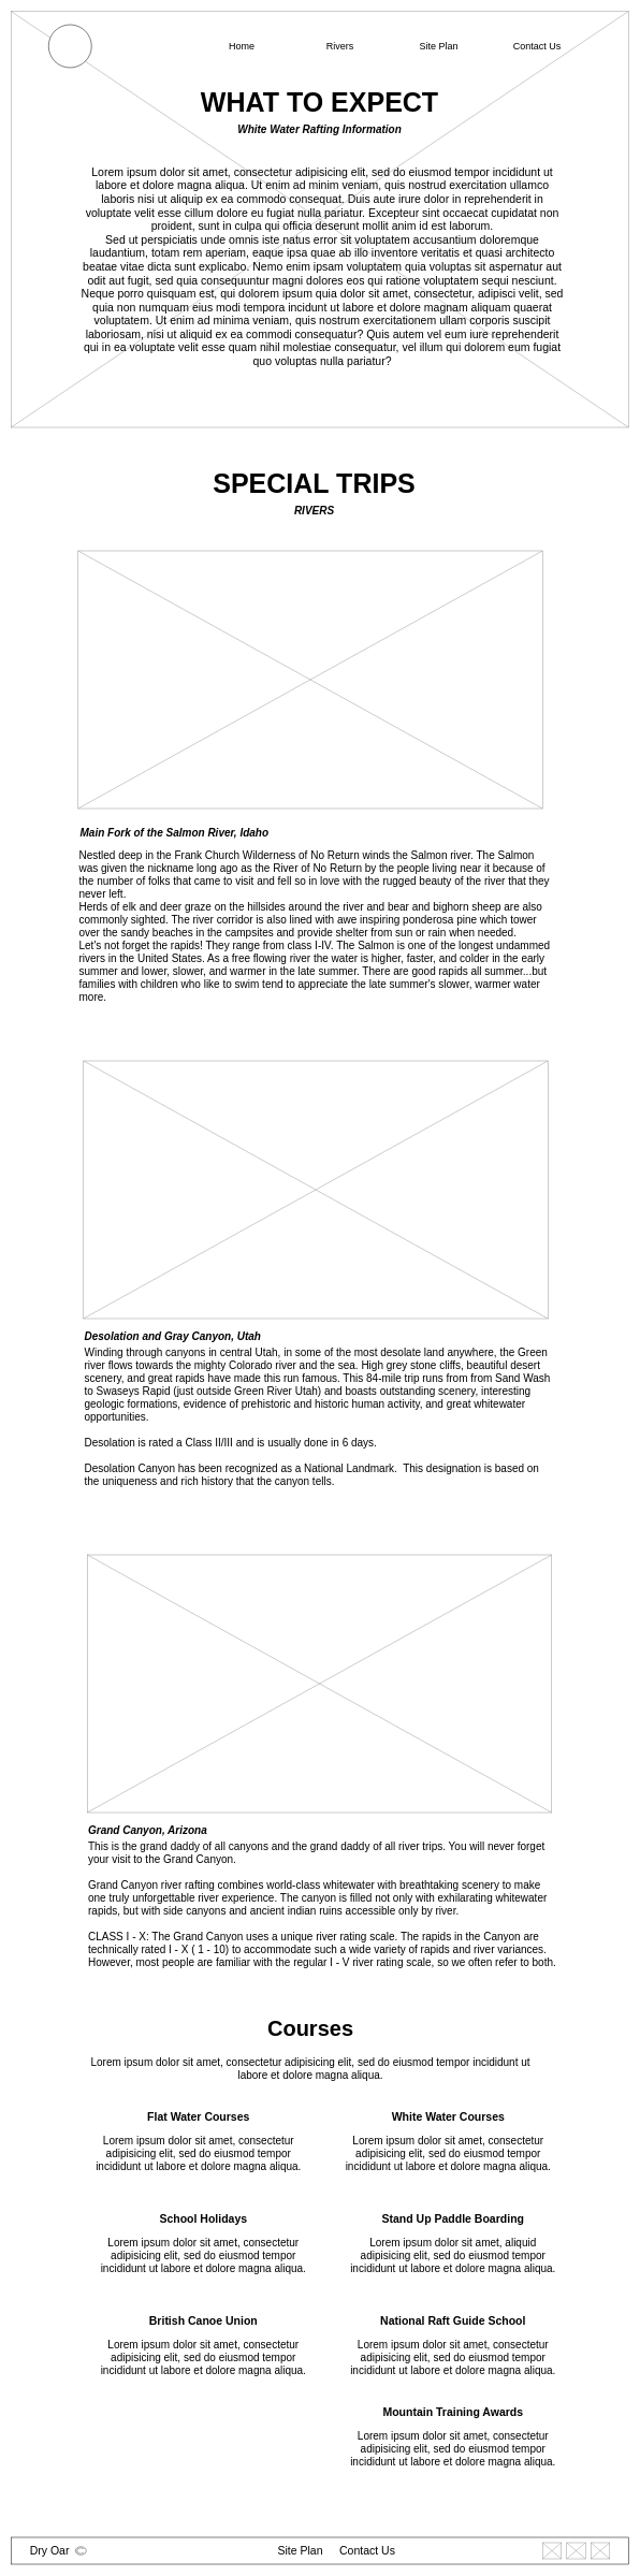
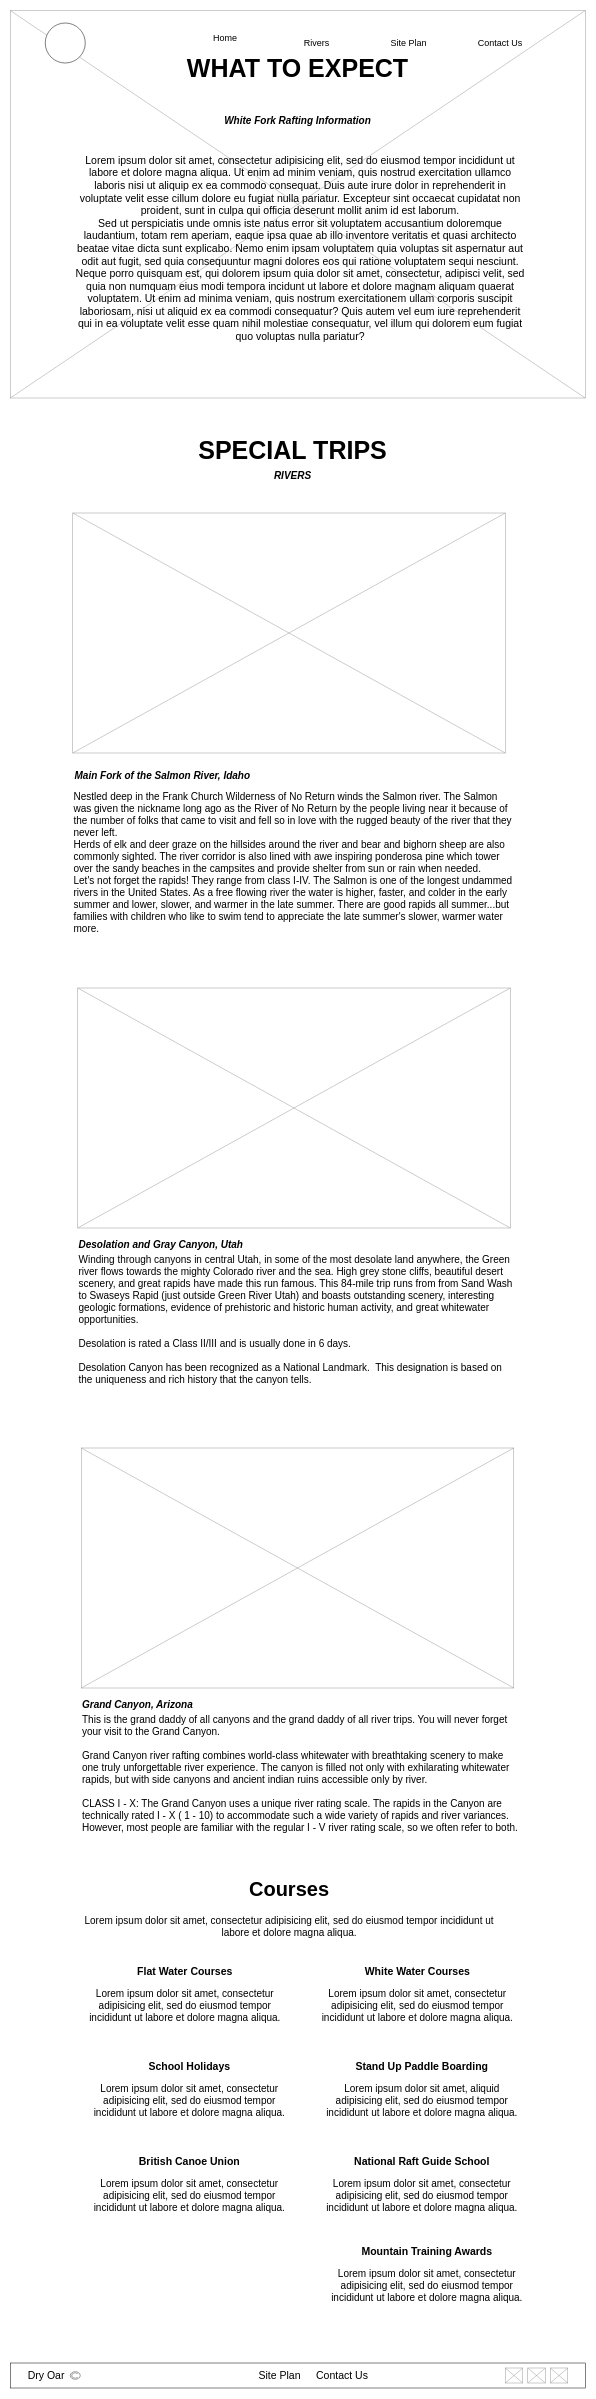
  <mxCell id="0" />
  <mxCell id="1" parent="0" />
  <mxCell id="2" value="" style="verticalLabelPosition=bottom;shadow=0;dashed=0;align=center;html=1;verticalAlign=top;strokeWidth=1;shape=mxgraph.mockup.graphics.simpleIcon;strokeColor=#999999;fontSize=18;" vertex="1" parent="1"><mxGeometry x="20" y="20" width="1150" height="775" as="geometry" /></mxCell>
  <mxCell id="3" value="" style="ellipse;whiteSpace=wrap;html=1;aspect=fixed;" vertex="1" parent="1"><mxGeometry x="90" y="45" width="80" height="80" as="geometry" /></mxCell>
- <mxCell id="4" value="&lt;font style=&quot;font-size: 18px;&quot;&gt;Home&lt;/font&gt;" style="text;html=1;strokeColor=none;fillColor=none;align=center;verticalAlign=middle;whiteSpace=wrap;rounded=0;fontSize=18;" vertex="1" parent="1"><mxGeometry x="420" y="70" width="60" height="30" as="geometry" /></mxCell>
+ <mxCell id="4" value="&lt;font style=&quot;font-size: 18px;&quot;&gt;Home&lt;/font&gt;" style="text;html=1;strokeColor=none;fillColor=none;align=center;verticalAlign=middle;whiteSpace=wrap;rounded=0;fontSize=18;" vertex="1" parent="1"><mxGeometry x="420" y="60" width="60" height="30" as="geometry" /></mxCell>
  <mxCell id="5" value="Rivers" style="text;html=1;strokeColor=none;fillColor=none;align=center;verticalAlign=middle;whiteSpace=wrap;rounded=0;fontSize=18;" vertex="1" parent="1"><mxGeometry x="603" y="70" width="60" height="30" as="geometry" /></mxCell>
  <mxCell id="6" value="&lt;font style=&quot;font-size: 18px;&quot;&gt;Site Plan&lt;/font&gt;" style="text;html=1;strokeColor=none;fillColor=none;align=center;verticalAlign=middle;whiteSpace=wrap;rounded=0;fontSize=18;" vertex="1" parent="1"><mxGeometry x="777" y="70" width="80" height="30" as="geometry" /></mxCell>
  <mxCell id="7" value="&lt;font style=&quot;font-size: 18px;&quot;&gt;Contact Us&lt;/font&gt;" style="text;html=1;strokeColor=none;fillColor=none;align=center;verticalAlign=middle;whiteSpace=wrap;rounded=0;fontSize=18;" vertex="1" parent="1"><mxGeometry x="945" y="70" width="110" height="30" as="geometry" /></mxCell>
- <mxCell id="8" value="WHAT TO EXPECT" style="text;html=1;strokeColor=none;fillColor=none;align=center;verticalAlign=middle;whiteSpace=wrap;rounded=0;fontSize=50;fontStyle=1" vertex="1" parent="1"><mxGeometry x="316" y="175" width="558" height="30" as="geometry" /></mxCell>
- <mxCell id="9" value="White Water Rafting Information" style="text;html=1;strokeColor=none;fillColor=none;align=center;verticalAlign=middle;whiteSpace=wrap;rounded=0;fontSize=20;fontStyle=3" vertex="1" parent="1"><mxGeometry x="405" y="225" width="380" height="30" as="geometry" /></mxCell>
+ <mxCell id="8" value="WHAT TO EXPECT" style="text;html=1;strokeColor=none;fillColor=none;align=center;verticalAlign=middle;whiteSpace=wrap;rounded=0;fontSize=50;fontStyle=1" vertex="1" parent="1"><mxGeometry x="316" y="120" width="558" height="30" as="geometry" /></mxCell>
+ <mxCell id="9" value="White Fork Rafting Information" style="text;html=1;strokeColor=none;fillColor=none;align=center;verticalAlign=middle;whiteSpace=wrap;rounded=0;fontSize=20;fontStyle=3" vertex="1" parent="1"><mxGeometry x="405" y="225" width="380" height="30" as="geometry" /></mxCell>
  <mxCell id="10" value="" style="group" vertex="1" connectable="0" parent="1"><mxGeometry x="147" y="2895" width="895" height="850" as="geometry" /></mxCell>
  <mxCell id="11" value="" style="verticalLabelPosition=bottom;shadow=0;dashed=0;align=center;html=1;verticalAlign=top;strokeWidth=1;shape=mxgraph.mockup.graphics.simpleIcon;strokeColor=#999999;fontSize=20;" vertex="1" parent="10"><mxGeometry x="15" width="865" height="480" as="geometry" /></mxCell>
  <mxCell id="12" value="" style="group" vertex="1" connectable="0" parent="10"><mxGeometry y="510" width="895" height="340" as="geometry" /></mxCell>
  <mxCell id="13" value="&lt;div&gt;&lt;span style=&quot;background-color: initial;&quot;&gt;This is the grand daddy of all canyons and the grand daddy of all river trips. You will never forget your visit to the Grand Canyon.&lt;/span&gt;&lt;br&gt;&lt;/div&gt;&lt;div&gt;&lt;br&gt;&lt;/div&gt;&lt;div&gt;Grand Canyon river rafting combines world-class whitewater with breathtaking scenery to make one truly unforgettable river experience. The canyon is filled not only with exhilarating whitewater rapids, but with side canyons and ancient indian ruins accessible only by river.&lt;/div&gt;&lt;div&gt;&lt;br&gt;&lt;/div&gt;&lt;div&gt;CLASS I - X: The Grand Canyon uses a unique river rating scale. The rapids in the Canyon are technically rated I - X ( 1 - 10) to accommodate such a wide variety of rapids and river variances. However, most people are familiar with the regular I - V river rating scale, so we often refer to both.&lt;br&gt;&lt;/div&gt;" style="text;spacingTop=-5;whiteSpace=wrap;html=1;align=left;fontSize=20;fontFamily=Helvetica;fillColor=none;strokeColor=none;" vertex="1" parent="12"><mxGeometry x="15" y="20" width="880" height="320" as="geometry" /></mxCell>
  <mxCell id="14" value="&lt;div style=&quot;border-color: var(--border-color);&quot;&gt;Grand Canyon, Arizona&lt;/div&gt;&lt;div&gt;&lt;br&gt;&lt;/div&gt;" style="text;html=1;strokeColor=none;fillColor=none;align=left;verticalAlign=middle;whiteSpace=wrap;rounded=0;fontSize=20;fontStyle=3" vertex="1" parent="12"><mxGeometry x="15" width="380" height="30" as="geometry" /></mxCell>
  <mxCell id="15" value="Lorem ipsum dolor sit amet, consectetur adipisicing elit, sed do eiusmod tempor incididunt ut labore et dolore magna aliqua. Ut enim ad minim veniam, quis nostrud exercitation ullamco laboris nisi ut aliquip ex ea commodo consequat. Duis aute irure dolor in reprehenderit in voluptate velit esse cillum dolore eu fugiat nulla pariatur. Excepteur sint occaecat cupidatat non proident, sunt in culpa qui officia deserunt mollit anim id est laborum.&#10;Sed ut perspiciatis unde omnis iste natus error sit voluptatem accusantium doloremque laudantium, totam rem aperiam, eaque ipsa quae ab illo inventore veritatis et quasi architecto beatae vitae dicta sunt explicabo. Nemo enim ipsam voluptatem quia voluptas sit aspernatur aut odit aut fugit, sed quia consequuntur magni dolores eos qui ratione voluptatem sequi nesciunt. Neque porro quisquam est, qui dolorem ipsum quia dolor sit amet, consectetur, adipisci velit, sed quia non numquam eius modi tempora incidunt ut labore et dolore magnam aliquam quaerat voluptatem. Ut enim ad minima veniam, quis nostrum exercitationem ullam corporis suscipit laboriosam, nisi ut aliquid ex ea commodi consequatur? Quis autem vel eum iure reprehenderit qui in ea voluptate velit esse quam nihil molestiae consequatur, vel illum qui dolorem eum fugiat quo voluptas nulla pariatur?" style="text;spacingTop=-5;whiteSpace=wrap;html=1;align=center;fontSize=21;fontFamily=Helvetica;fillColor=none;strokeColor=none;" vertex="1" parent="1"><mxGeometry x="150" y="305" width="900" height="400" as="geometry" /></mxCell>
  <mxCell id="16" value="" style="group" vertex="1" connectable="0" parent="1"><mxGeometry x="138" y="3737" width="914" height="906" as="geometry" /></mxCell>
  <mxCell id="17" value="&lt;h1&gt;Courses&lt;/h1&gt;&lt;p&gt;Lorem ipsum dolor sit amet, consectetur adipisicing elit, sed do eiusmod tempor incididunt ut labore et dolore magna aliqua.&lt;/p&gt;" style="text;html=1;strokeColor=none;fillColor=none;spacing=5;spacingTop=-20;whiteSpace=wrap;overflow=hidden;rounded=0;fontSize=20;align=center;" vertex="1" parent="16"><mxGeometry width="880" height="158" as="geometry" /></mxCell>
  <mxCell id="18" value="&lt;h1 style=&quot;font-size: 21px;&quot;&gt;Flat Water Courses&lt;/h1&gt;&lt;p&gt;Lorem ipsum dolor sit amet, consectetur adipisicing elit, sed do eiusmod tempor incididunt ut labore et dolore magna aliqua.&lt;/p&gt;" style="text;html=1;strokeColor=none;fillColor=none;spacing=5;spacingTop=-20;whiteSpace=wrap;overflow=hidden;rounded=0;fontSize=20;align=center;" vertex="1" parent="16"><mxGeometry x="33" y="188" width="397" height="158" as="geometry" /></mxCell>
  <mxCell id="19" value="&lt;h1 style=&quot;font-size: 21px;&quot;&gt;White Water Courses&lt;/h1&gt;&lt;p&gt;Lorem ipsum dolor sit amet, consectetur adipisicing elit, sed do eiusmod tempor incididunt ut labore et dolore magna aliqua.&lt;/p&gt;" style="text;html=1;strokeColor=none;fillColor=none;spacing=5;spacingTop=-20;whiteSpace=wrap;overflow=hidden;rounded=0;fontSize=20;align=center;" vertex="1" parent="16"><mxGeometry x="498" y="188" width="397" height="158" as="geometry" /></mxCell>
  <mxCell id="20" value="&lt;h1 style=&quot;font-size: 21px;&quot;&gt;School Holidays&lt;/h1&gt;&lt;p&gt;Lorem ipsum dolor sit amet, consectetur adipisicing elit, sed do eiusmod tempor incididunt ut labore et dolore magna aliqua.&lt;/p&gt;" style="text;html=1;strokeColor=none;fillColor=none;spacing=5;spacingTop=-20;whiteSpace=wrap;overflow=hidden;rounded=0;fontSize=20;align=center;" vertex="1" parent="16"><mxGeometry x="42" y="378" width="397" height="158" as="geometry" /></mxCell>
  <mxCell id="21" value="&lt;h1 style=&quot;font-size: 21px;&quot;&gt;Stand Up Paddle Boarding&lt;/h1&gt;&lt;p&gt;Lorem ipsum dolor sit amet, aliquid adipisicing elit, sed do eiusmod tempor incididunt ut labore et dolore magna aliqua.&lt;/p&gt;" style="text;html=1;strokeColor=none;fillColor=none;spacing=5;spacingTop=-20;whiteSpace=wrap;overflow=hidden;rounded=0;fontSize=20;align=center;" vertex="1" parent="16"><mxGeometry x="507" y="378" width="397" height="158" as="geometry" /></mxCell>
  <mxCell id="22" value="&lt;h1 style=&quot;font-size: 21px;&quot;&gt;British Canoe Union&lt;/h1&gt;&lt;p&gt;Lorem ipsum dolor sit amet, consectetur adipisicing elit, sed do eiusmod tempor incididunt ut labore et dolore magna aliqua.&lt;/p&gt;" style="text;html=1;strokeColor=none;fillColor=none;spacing=5;spacingTop=-20;whiteSpace=wrap;overflow=hidden;rounded=0;fontSize=20;align=center;" vertex="1" parent="16"><mxGeometry x="42" y="568" width="397" height="158" as="geometry" /></mxCell>
  <mxCell id="23" value="&lt;h1 style=&quot;font-size: 21px;&quot;&gt;National Raft Guide School&lt;/h1&gt;&lt;p&gt;Lorem ipsum dolor sit amet, consectetur adipisicing elit, sed do eiusmod tempor incididunt ut labore et dolore magna aliqua.&lt;/p&gt;" style="text;html=1;strokeColor=none;fillColor=none;spacing=5;spacingTop=-20;whiteSpace=wrap;overflow=hidden;rounded=0;fontSize=20;align=center;" vertex="1" parent="16"><mxGeometry x="507" y="568" width="397" height="158" as="geometry" /></mxCell>
- <mxCell id="24" value="&lt;h1 style=&quot;font-size: 21px;&quot;&gt;Mountain Training Awards&lt;/h1&gt;&lt;p&gt;Lorem ipsum dolor sit amet, consectetur adipisicing elit, sed do eiusmod tempor incididunt ut labore et dolore magna aliqua.&lt;/p&gt;" style="text;html=1;strokeColor=none;fillColor=none;spacing=5;spacingTop=-20;whiteSpace=wrap;overflow=hidden;rounded=0;fontSize=20;align=center;" vertex="1" parent="16"><mxGeometry x="507" y="738" width="397" height="158" as="geometry" /></mxCell>
+ <mxCell id="24" value="&lt;h1 style=&quot;font-size: 21px;&quot;&gt;Mountain Training Awards&lt;/h1&gt;&lt;p&gt;Lorem ipsum dolor sit amet, consectetur adipisicing elit, sed do eiusmod tempor incididunt ut labore et dolore magna aliqua.&lt;/p&gt;" style="text;html=1;strokeColor=none;fillColor=none;spacing=5;spacingTop=-20;whiteSpace=wrap;overflow=hidden;rounded=0;fontSize=20;align=center;" vertex="1" parent="16"><mxGeometry x="517" y="748" width="397" height="158" as="geometry" /></mxCell>
  <mxCell id="25" value="" style="group" vertex="1" connectable="0" parent="1"><mxGeometry x="20" y="4725" width="1150" height="50" as="geometry" /></mxCell>
  <mxCell id="26" value="" style="rounded=0;whiteSpace=wrap;html=1;fontSize=21;" vertex="1" parent="25"><mxGeometry width="1150" height="50" as="geometry" /></mxCell>
  <mxCell id="27" value="Dry Oar&amp;nbsp;" style="text;html=1;strokeColor=none;fillColor=none;align=center;verticalAlign=middle;whiteSpace=wrap;rounded=0;fontSize=21;" vertex="1" parent="25"><mxGeometry x="30" y="10" width="90" height="30" as="geometry" /></mxCell>
  <mxCell id="28" value="" style="strokeColor=#999999;verticalLabelPosition=bottom;shadow=0;dashed=0;verticalAlign=top;strokeWidth=2;html=1;shape=mxgraph.mockup.misc.copyrightIcon;fontSize=21;fontColor=#000000;" vertex="1" parent="25"><mxGeometry x="120" y="17.5" width="20" height="15" as="geometry" /></mxCell>
  <mxCell id="29" value="" style="verticalLabelPosition=bottom;shadow=0;dashed=0;align=center;html=1;verticalAlign=top;strokeWidth=1;shape=mxgraph.mockup.graphics.simpleIcon;strokeColor=#999999;fontSize=21;fontColor=#000000;" vertex="1" parent="25"><mxGeometry x="990" y="10" width="35" height="30" as="geometry" /></mxCell>
  <mxCell id="30" value="" style="verticalLabelPosition=bottom;shadow=0;dashed=0;align=center;html=1;verticalAlign=top;strokeWidth=1;shape=mxgraph.mockup.graphics.simpleIcon;strokeColor=#999999;fontSize=21;fontColor=#000000;" vertex="1" parent="25"><mxGeometry x="1035" y="10" width="35" height="30" as="geometry" /></mxCell>
  <mxCell id="31" value="" style="verticalLabelPosition=bottom;shadow=0;dashed=0;align=center;html=1;verticalAlign=top;strokeWidth=1;shape=mxgraph.mockup.graphics.simpleIcon;strokeColor=#999999;fontSize=21;fontColor=#000000;" vertex="1" parent="25"><mxGeometry x="1080" y="10" width="35" height="30" as="geometry" /></mxCell>
  <mxCell id="32" value="Site Plan" style="text;html=1;strokeColor=none;fillColor=none;align=left;verticalAlign=middle;whiteSpace=wrap;rounded=0;fontSize=21;" vertex="1" parent="25"><mxGeometry x="495" y="10" width="95" height="30" as="geometry" /></mxCell>
  <mxCell id="33" value="Contact Us" style="text;html=1;strokeColor=none;fillColor=none;align=left;verticalAlign=middle;whiteSpace=wrap;rounded=0;fontSize=21;" vertex="1" parent="25"><mxGeometry x="610" y="10" width="110" height="30" as="geometry" /></mxCell>
  <mxCell id="34" value="" style="group" vertex="1" connectable="0" parent="1"><mxGeometry x="140" y="1975" width="895" height="850" as="geometry" /></mxCell>
  <mxCell id="35" value="" style="verticalLabelPosition=bottom;shadow=0;dashed=0;align=center;html=1;verticalAlign=top;strokeWidth=1;shape=mxgraph.mockup.graphics.simpleIcon;strokeColor=#999999;fontSize=20;" vertex="1" parent="34"><mxGeometry x="15" width="865" height="480" as="geometry" /></mxCell>
  <mxCell id="36" value="" style="group" vertex="1" connectable="0" parent="34"><mxGeometry y="510" width="895" height="340" as="geometry" /></mxCell>
  <mxCell id="37" value="&lt;div&gt;&lt;span style=&quot;background-color: initial;&quot;&gt;Winding through canyons in central Utah, in some of the most desolate land anywhere, the Green river flows towards the mighty Colorado river and the sea. High grey stone cliffs, beautiful desert scenery, and great rapids have made this run famous. This 84-mile trip runs from from Sand Wash to Swaseys Rapid (just outside Green River Utah) and boasts outstanding scenery, interesting geologic formations, evidence of prehistoric and historic human activity, and great whitewater opportunities.&lt;/span&gt;&lt;br&gt;&lt;/div&gt;&lt;div&gt;&lt;br&gt;&lt;/div&gt;&lt;div&gt;Desolation is rated a Class II/III and is usually done in 6 days.&lt;/div&gt;&lt;div&gt;&lt;br&gt;&lt;/div&gt;&lt;div&gt;Desolation Canyon has been recognized as a National Landmark.&amp;nbsp; This designation is based on the uniqueness and rich history that the canyon tells.&lt;/div&gt;" style="text;spacingTop=-5;whiteSpace=wrap;html=1;align=left;fontSize=20;fontFamily=Helvetica;fillColor=none;strokeColor=none;" vertex="1" parent="36"><mxGeometry x="15" y="20" width="880" height="320" as="geometry" /></mxCell>
  <mxCell id="38" value="&lt;div style=&quot;border-color: var(--border-color);&quot;&gt;Desolation and Gray Canyon, Utah&lt;/div&gt;&lt;div&gt;&lt;br&gt;&lt;/div&gt;" style="text;html=1;strokeColor=none;fillColor=none;align=left;verticalAlign=middle;whiteSpace=wrap;rounded=0;fontSize=20;fontStyle=3" vertex="1" parent="36"><mxGeometry x="15" width="380" height="30" as="geometry" /></mxCell>
  <mxCell id="39" value="" style="group" vertex="1" connectable="0" parent="1"><mxGeometry x="145" y="1025" width="880" height="850" as="geometry" /></mxCell>
  <mxCell id="40" value="" style="verticalLabelPosition=bottom;shadow=0;dashed=0;align=center;html=1;verticalAlign=top;strokeWidth=1;shape=mxgraph.mockup.graphics.simpleIcon;strokeColor=#999999;fontSize=20;" vertex="1" parent="39"><mxGeometry width="865" height="480" as="geometry" /></mxCell>
  <mxCell id="41" value="&lt;div&gt;&lt;br&gt;&lt;/div&gt;&lt;div&gt;Nestled deep in the Frank Church Wilderness of No Return winds the Salmon river. The Salmon was given the nickname long ago as the River of No Return by the people living near it because of the number of folks that came to visit and fell so in love with the rugged beauty of the river that they never left.&lt;/div&gt;&lt;div&gt;&lt;span style=&quot;background-color: initial;&quot;&gt;Herds of elk and deer graze on the hillsides around the river and bear and bighorn sheep are also commonly sighted. The river corridor is also lined with awe inspiring ponderosa pine which tower over the sandy beaches in the campsites and provide shelter from sun or rain when needed.&lt;/span&gt;&lt;br&gt;&lt;/div&gt;&lt;div&gt;&lt;span style=&quot;background-color: initial;&quot;&gt;Let's not forget the rapids! They range from class I-IV. The Salmon is one of the longest undammed rivers in the United States. As a free flowing river the water is higher, faster, and colder in the early summer and lower, slower, and warmer in the late summer. There are good rapids all summer...but families with children who like to swim tend to appreciate the late summer's slower, warmer water more.&lt;/span&gt;&lt;br&gt;&lt;/div&gt;" style="text;spacingTop=-5;whiteSpace=wrap;html=1;align=left;fontSize=20;fontFamily=Helvetica;fillColor=none;strokeColor=none;" vertex="1" parent="39"><mxGeometry y="530" width="880" height="320" as="geometry" /></mxCell>
  <mxCell id="42" value="Main Fork of the Salmon River, Idaho" style="text;html=1;strokeColor=none;fillColor=none;align=left;verticalAlign=middle;whiteSpace=wrap;rounded=0;fontSize=20;fontStyle=3" vertex="1" parent="39"><mxGeometry x="2" y="510" width="380" height="30" as="geometry" /></mxCell>
  <mxCell id="43" value="" style="group" vertex="1" connectable="0" parent="1"><mxGeometry x="306" y="885" width="558" height="80" as="geometry" /></mxCell>
  <mxCell id="44" value="SPECIAL TRIPS" style="text;html=1;strokeColor=none;fillColor=none;align=center;verticalAlign=middle;whiteSpace=wrap;rounded=0;fontSize=50;fontStyle=1;container=0;" vertex="1" parent="43"><mxGeometry width="558" height="30" as="geometry" /></mxCell>
  <mxCell id="45" value="RIVERS" style="text;html=1;strokeColor=none;fillColor=none;align=center;verticalAlign=middle;whiteSpace=wrap;rounded=0;fontSize=20;fontStyle=3;container=0;" vertex="1" parent="43"><mxGeometry x="89" y="50" width="380" height="30" as="geometry" /></mxCell>
